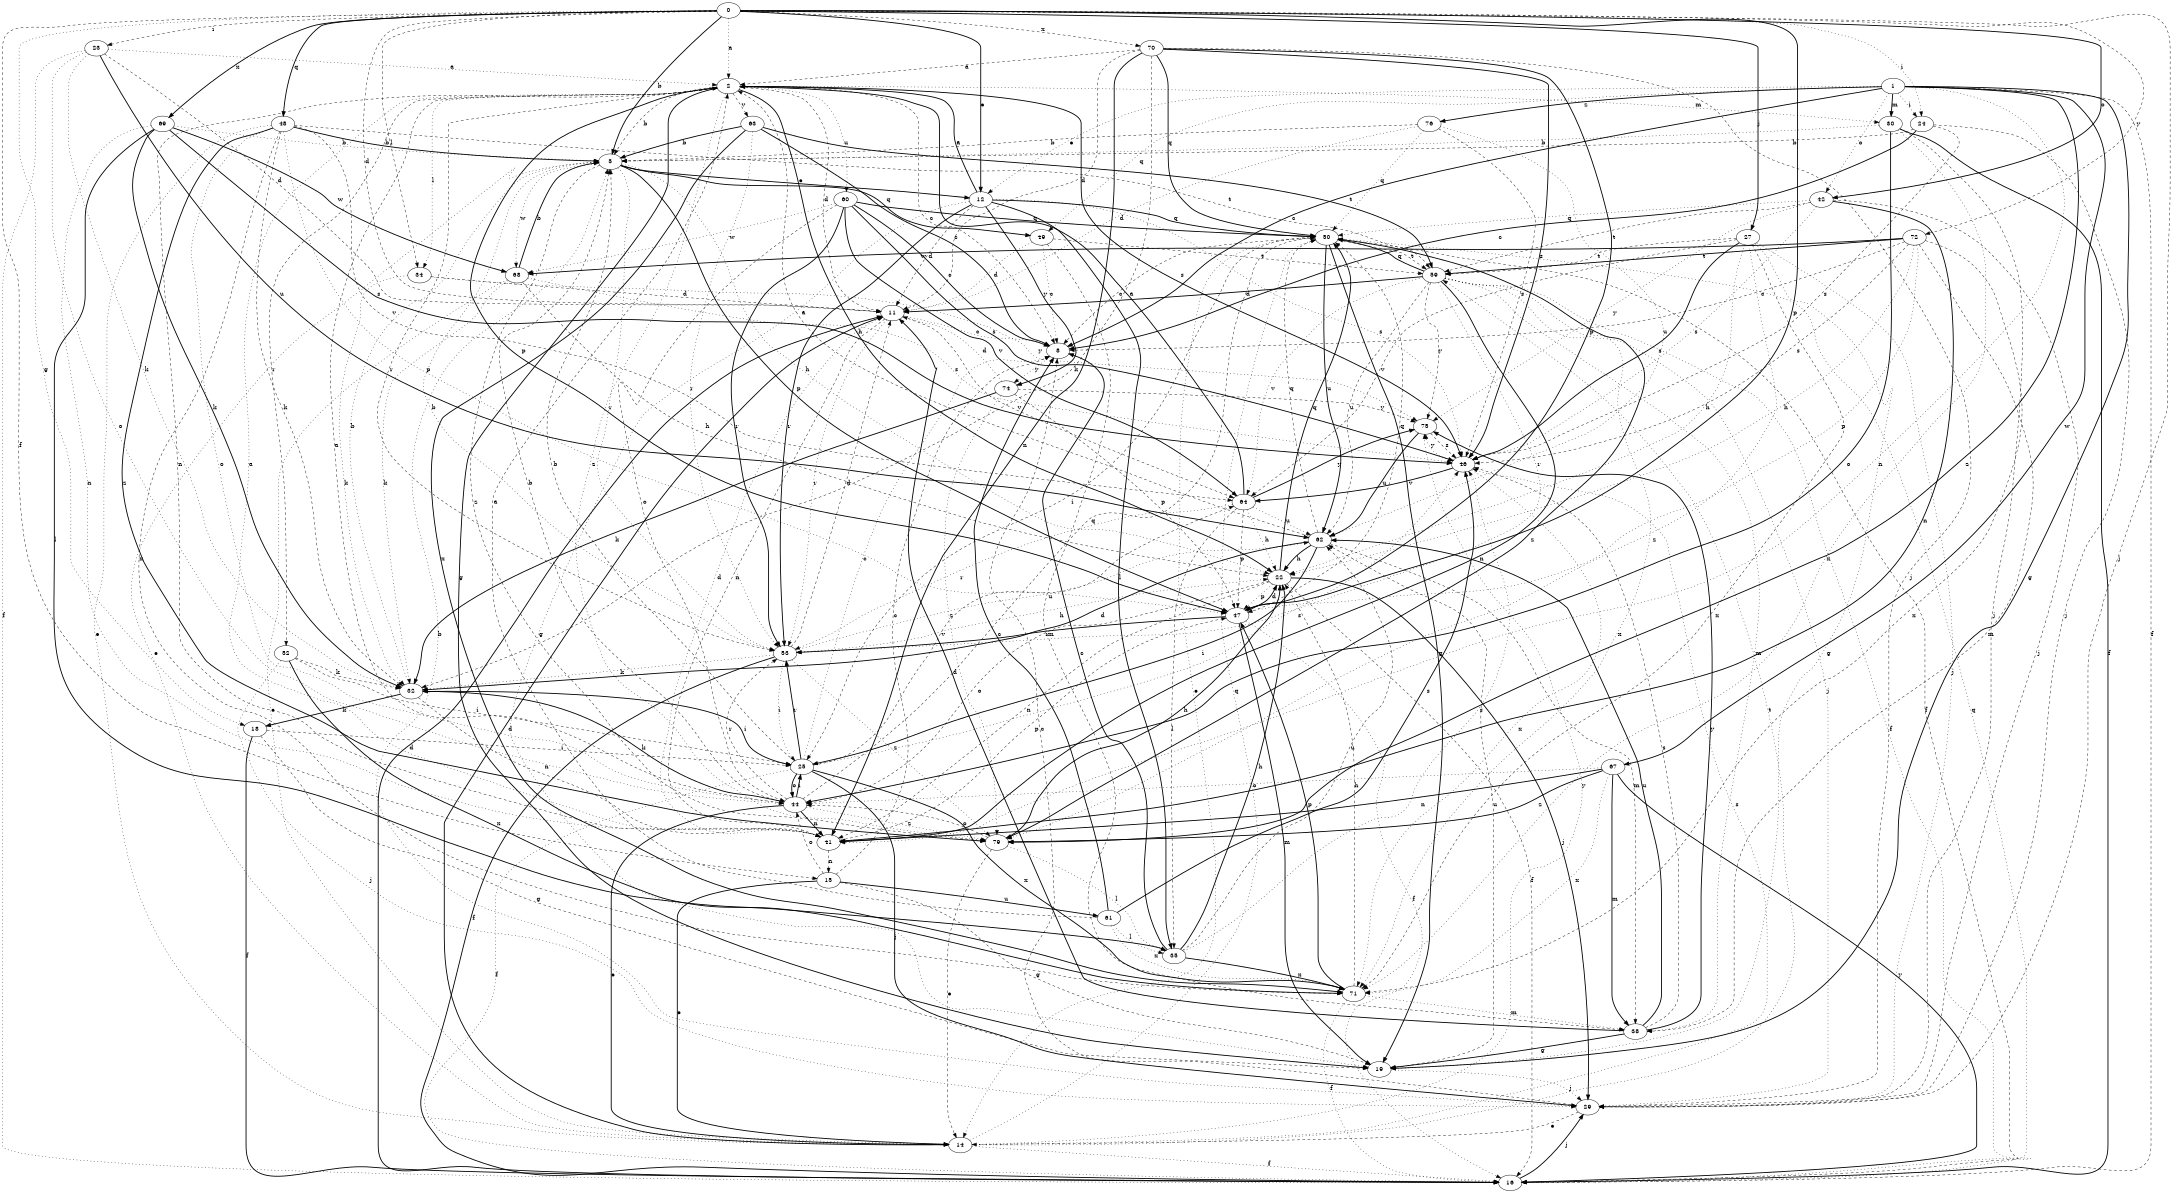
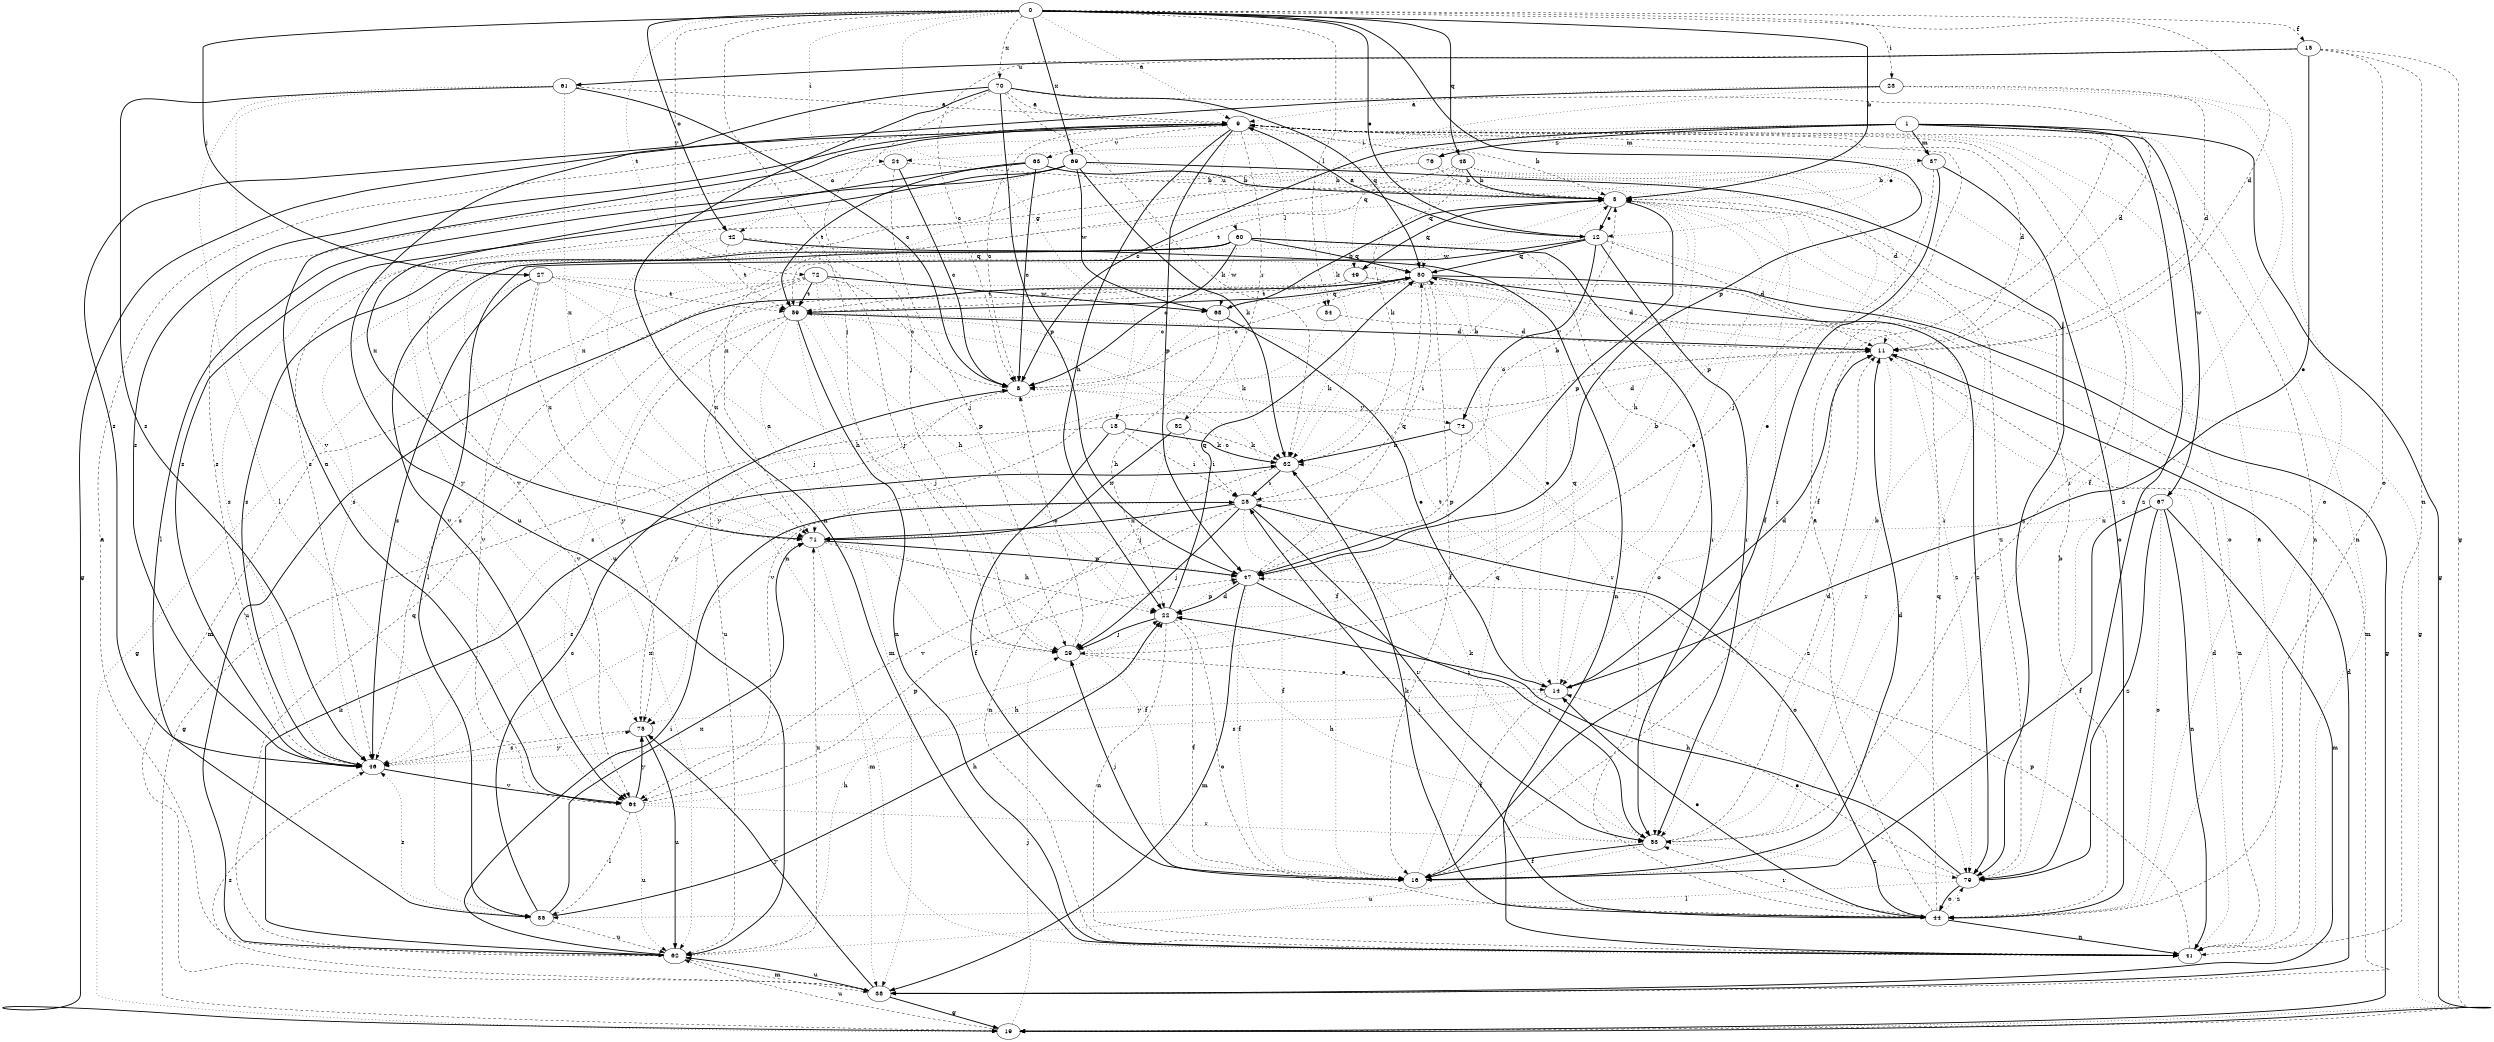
  strict digraph {
    edge [style=bold]
    0
-   2
+   2 [label=9]
    5
    11
    12
    15
    18
    23
    24
    27
    29
    34
    42
    47
    48
    59
    69
    70
    72
    8
    19
-   37 [label=30]
+   37
    41
    79
    22
    52
    53
    n28 [label=46]
    60
    63
    49
    14
    68
    64
    74
    35
    50
    44
    61
    16
    25
    32
    62
    71
    75
    38
    1
    67
    76
    0 -> 2 [label=a style=dotted]
    0 -> 5 [label=b]
    0 -> 11 [label=d style=dashed]
    0 -> 12 [label=e]
    0 -> 15 [label=f style=dashed]
    0 -> 18 [label=g style=dotted]
    0 -> 23 [label=i style=dashed]
    0 -> 24 [label=i style=dotted]
    0 -> 27 [label=j]
    0 -> 29 [label=j style=dashed]
    0 -> 34 [label=l style=dashed]
    0 -> 42 [label=o]
    0 -> 47 [label=p]
    0 -> 48 [label=q]
+   0 -> 59 [label=t style=dotted]
    0 -> 69 [label=x]
    0 -> 70 [label=x style=dashed]
    0 -> 72 [label=y style=dashed]
    2 -> 5 [label=b style=dashed]
    2 -> 11 [label=d style=dashed]
    2 -> 34 [label=l style=dotted]
    2 -> 47 [label=p]
    2 -> 8 [label=c style=dashed]
    2 -> 19 [label=g]
    2 -> 37 [label=m style=dotted]
    2 -> 41 [label=n style=dashed]
    2 -> 79 [label=z style=dotted]
    2 -> 22 [label=h]
    2 -> 52 [label=r style=dashed]
    2 -> 53 [label=r style=dashed]
    2 -> n28 [label=s]
    2 -> 60 [label=u style=dotted]
    2 -> 63 [label=v style=dashed]
    5 -> 12 [label=e]
    5 -> 47 [label=p]
    5 -> 79 [label=z style=dashed]
    5 -> 22 [label=h style=dotted]
    5 -> 53 [label=r style=dotted]
    5 -> 49 [label=q]
    5 -> 14 [label=e style=dotted]
    5 -> 68 [label=w style=dotted]
    11 -> 8 [label=c style=dotted]
    11 -> 41 [label=n style=dashed]
    11 -> 53 [label=r style=dotted]
    11 -> 64 [label=v style=dashed]
    12 -> 2 [label=a]
    12 -> 11 [label=d style=dashed]
    12 -> 19 [label=g style=dotted]
    12 -> 53 [label=r]
    12 -> n28 [label=s style=dotted]
    12 -> 74 [label=y]
    12 -> 35 [label=l]
    12 -> 50 [label=q]
    15 -> 8 [label=c style=dashed]
    15 -> 19 [label=g style=dashed]
-   41 -> 15 [label=n style=dashed]
+   15 -> 41 [label=n style=dashed]
    15 -> 14 [label=e]
    15 -> 44 [label=o style=dashed]
    15 -> 61 [label=u]
    18 -> 19 [label=g style=dashed]
    18 -> 16 [label=f]
    18 -> 25 [label=i style=dashed]
-   32 -> 18 [label=k]
+   18 -> 32 [label=k]
    23 -> 2 [label=a style=dotted]
    23 -> 11 [label=d style=dashed]
    23 -> 44 [label=o style=dotted]
    23 -> 16 [label=f style=dotted]
    23 -> 32 [label=k style=dotted]
    23 -> 62 [label=u]
    24 -> 5 [label=b style=dashed]
    24 -> 29 [label=j style=dashed]
    24 -> 8 [label=c]
    24 -> n28 [label=s style=dashed]
    27 -> 29 [label=j style=dotted]
    27 -> 59 [label=t style=dashed]
    27 -> 19 [label=g style=dotted]
    27 -> 79 [label=z style=dotted]
    27 -> 22 [label=h style=dotted]
    27 -> n28 [label=s]
    27 -> 64 [label=v style=dashed]
    27 -> 71 [label=x style=dashed]
    29 -> 5 [label=b style=dotted]
    29 -> 8 [label=c style=dashed]
    29 -> 14 [label=e style=dashed]
    34 -> 11 [label=d style=dashed]
    34 -> 32 [label=k style=dotted]
    34 -> 75 [label=y style=dotted]
    42 -> 29 [label=j style=dashed]
    42 -> 59 [label=t style=dashed]
    42 -> 41 [label=n]
    42 -> n28 [label=s style=dotted]
    42 -> 50 [label=q style=dotted]
    42 -> 75 [label=y style=dotted]
    47 -> 22 [label=d]
    47 -> 53 [label=r]
    47 -> 50 [label=q style=dashed]
    47 -> 16 [label=f style=dotted]
-   47 -> 19 [label=m]
+   47 -> 38 [label=m]
    48 -> 5 [label=b]
    48 -> 47 [label=p style=dotted]
    48 -> 59 [label=t style=dashed]
    48 -> 14 [label=e style=dotted]
    48 -> 64 [label=v style=dashed]
    48 -> 44 [label=o style=dotted]
    48 -> 32 [label=k style=dashed]
    48 -> 71 [label=x style=dashed]
    59 -> 11 [label=d]
    59 -> 29 [label=j style=dotted]
    59 -> 41 [label=n]
    59 -> 53 [label=r style=dotted]
    59 -> 64 [label=v style=dotted]
    59 -> 50 [label=q]
    59 -> 16 [label=f style=dotted]
    59 -> 62 [label=u style=dashed]
-   59 -> 71 [label=x style=dotted]
+   59 -> 71 [label=a style=dotted]
    59 -> 75 [label=y style=dashed]
    59 -> 38 [label=m style=dotted]
    69 -> 5 [label=b style=dotted]
    69 -> 41 [label=n style=dotted]
-   48 -> 79 [label=z]
+   69 -> 79 [label=z]
    69 -> n28 [label=s]
    69 -> 68 [label=w]
    69 -> 35 [label=l]
    69 -> 32 [label=k]
    70 -> 2 [label=a style=dashed]
    70 -> 11 [label=d style=dashed]
    70 -> 29 [label=j style=dashed]
    70 -> 47 [label=p]
    70 -> 41 [label=n]
    70 -> n28 [label=s]
    70 -> 50 [label=q]
    70 -> 32 [label=k style=dashed]
    72 -> 47 [label=p style=dotted]
    72 -> 59 [label=t]
    72 -> 8 [label=c style=dashed]
    72 -> 22 [label=h style=dotted]
    72 -> n28 [label=s style=dashed]
    72 -> 68 [label=w]
    72 -> 71 [label=x style=dashed]
    72 -> 38 [label=m style=dashed]
    8 -> 74 [label=y style=dotted]
    19 -> 29 [label=j style=dotted]
    19 -> 62 [label=u style=dashed]
    37 -> 5 [label=b style=dotted]
    37 -> 29 [label=j style=dashed]
    37 -> 44 [label=o]
    37 -> 16 [label=f]
    37 -> 71 [label=x style=dotted]
    41 -> 2 [label=a style=dotted]
    41 -> 11 [label=d style=dotted]
    41 -> 47 [label=p style=dashed]
    79 -> 22 [label=h]
    79 -> 14 [label=e style=dashed]
    79 -> 35 [label=l style=dotted]
-   79 -> 44 [label=o style=dashed]
+   79 -> 44 [label=o]
    22 -> 29 [label=j]
    22 -> 47 [label=p style=dotted]
    22 -> 41 [label=n style=dashed]
    22 -> 50 [label=q]
    22 -> 44 [label=o style=dashed]
    22 -> 16 [label=f style=dashed]
    52 -> 29 [label=j style=dotted]
    52 -> 25 [label=i style=dashed]
    52 -> 32 [label=k style=dashed]
    52 -> 71 [label=x]
    53 -> 5 [label=b style=dotted]
    53 -> 11 [label=d style=dashed]
    53 -> 79 [label=z style=dotted]
    53 -> 22 [label=h style=dotted]
    53 -> 16 [label=f]
    53 -> 25 [label=i style=dotted]
    53 -> 32 [label=k style=dotted]
    53 -> 62 [label=u style=dotted]
    n28 -> 64 [label=v]
    n28 -> 71 [label=x style=dotted]
    n28 -> 75 [label=y style=dotted]
    60 -> 8 [label=c]
    60 -> 53 [label=r]
    60 -> n28 [label=s]
    60 -> 68 [label=w style=dotted]
    60 -> 64 [label=v]
    60 -> 50 [label=q]
    60 -> 44 [label=o style=dashed]
    63 -> 5 [label=b]
    63 -> 59 [label=t]
    63 -> 8 [label=c]
    63 -> 53 [label=r style=dotted]
    63 -> 71 [label=x]
    49 -> 11 [label=d style=dotted]
    49 -> 59 [label=t style=dashed]
    49 -> 8 [label=c style=dotted]
    49 -> 38 [label=m style=dashed]
    14 -> 11 [label=d]
    14 -> 59 [label=t style=dotted]
    14 -> n28 [label=s style=dotted]
    14 -> 50 [label=q style=dotted]
-   14 -> 16 [label=f style=dotted]
+   14 -> 16 [label=f style=dashed]
    14 -> 75 [label=y style=dotted]
    68 -> 5 [label=b]
    68 -> 22 [label=h style=dashed]
    68 -> n28 [label=s style=dotted]
-   68 -> 14 [label=e style=dotted]
+   68 -> 14 [label=e]
    68 -> 32 [label=k style=dotted]
    64 -> 2 [label=a]
    64 -> 47 [label=p style=dashed]
    64 -> 22 [label=h style=dotted]
    64 -> 53 [label=r style=dotted]
    64 -> 35 [label=l style=dashed]
    64 -> 62 [label=u style=dotted]
    64 -> 75 [label=y]
    74 -> 11 [label=d style=dotted]
    74 -> 47 [label=p style=dashed]
    74 -> 79 [label=z style=dotted]
    74 -> 32 [label=k]
-   74 -> 75 [label=y style=dashed]
+   8 -> 75 [label=y style=dashed]
    35 -> 8 [label=c]
    35 -> 22 [label=h]
    35 -> n28 [label=s style=dotted]
    35 -> 62 [label=u style=dashed]
    35 -> 71 [label=x]
    50 -> 59 [label=t style=dashed]
    50 -> 8 [label=c style=dashed]
    50 -> 19 [label=g]
    50 -> 79 [label=z]
    50 -> 14 [label=e style=dotted]
    50 -> 16 [label=f style=dashed]
    50 -> 25 [label=i style=dashed]
    50 -> 62 [label=u]
    44 -> 2 [label=a style=dashed]
    44 -> 5 [label=b style=dashed]
    44 -> 41 [label=n]
    44 -> 79 [label=z style=dotted]
    44 -> 53 [label=r style=dashed]
    44 -> 14 [label=e]
    44 -> 50 [label=q style=dashed]
    44 -> 25 [label=i]
    44 -> 32 [label=k]
    61 -> 2 [label=a style=dashed]
    61 -> 8 [label=c]
    61 -> n28 [label=s]
+   61 -> 64 [label=v style=dotted]
    61 -> 35 [label=l style=dotted]
    61 -> 71 [label=x style=dotted]
    16 -> 11 [label=d]
    16 -> 29 [label=j]
    16 -> 50 [label=q style=dotted]
    25 -> 5 [label=b style=dashed]
    25 -> 29 [label=j]
    25 -> 8 [label=c style=dotted]
    25 -> 53 [label=r]
    25 -> n28 [label=s style=dotted]
    25 -> 64 [label=v style=dashed]
    25 -> 44 [label=o]
    25 -> 16 [label=f style=dotted]
    25 -> 71 [label=x]
    32 -> 5 [label=b style=dotted]
    32 -> 41 [label=n style=dashed]
    32 -> 25 [label=i]
    62 -> 2 [label=a style=dashed]
-   62 -> 22 [label=h]
+   62 -> 22 [label=h style=dotted]
    62 -> 50 [label=q style=dashed]
    62 -> 25 [label=i]
-   62 -> 32 [label=d]
+   62 -> 32 [label=k]
+   62 -> 71 [label=x style=dashed]
    62 -> 38 [label=m style=dashed]
    71 -> 47 [label=p]
    71 -> 22 [label=h style=dashed]
    71 -> 16 [label=f style=dotted]
    71 -> 38 [label=m style=dotted]
    75 -> n28 [label=s style=dashed]
    75 -> 62 [label=u]
    38 -> 11 [label=d]
    38 -> 19 [label=g]
    38 -> n28 [label=s style=dashed]
    38 -> 62 [label=u]
    38 -> 75 [label=y]
    1 -> 12 [label=e style=dotted]
    1 -> 24 [label=i style=dotted]
    1 -> 42 [label=o style=dotted]
    1 -> 8 [label=c]
    1 -> 19 [label=g]
    1 -> 37 [label=m]
    1 -> 41 [label=n style=dotted]
    1 -> 79 [label=z]
    1 -> 49 [label=q style=dotted]
    1 -> 16 [label=f style=dashed]
    1 -> 67 [label=w]
    1 -> 76 [label=z]
    67 -> 41 [label=n]
    67 -> 79 [label=z]
    67 -> 44 [label=o style=dotted]
-   67 -> 16 [label=y]
+   67 -> 16 [label=f]
    67 -> 71 [label=x style=dotted]
    67 -> 38 [label=m]
    76 -> 5 [label=b style=dashed]
    76 -> 11 [label=d style=dotted]
    76 -> n28 [label=s style=dashed]
    76 -> 50 [label=q style=dotted]
    76 -> 62 [label=u style=dotted]
  }
